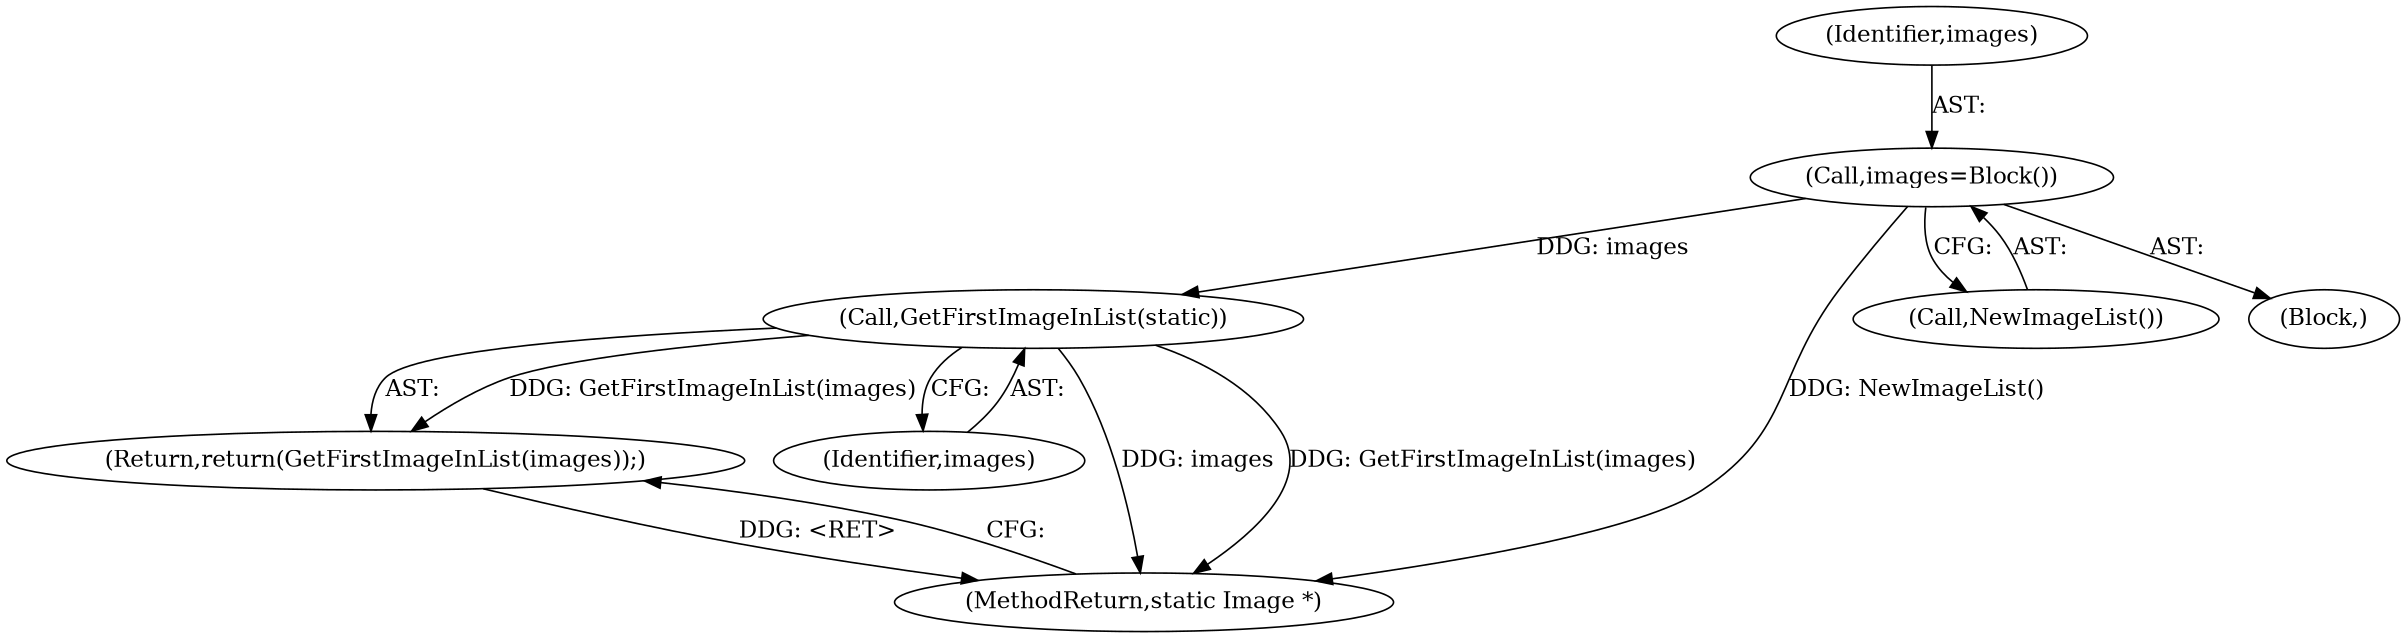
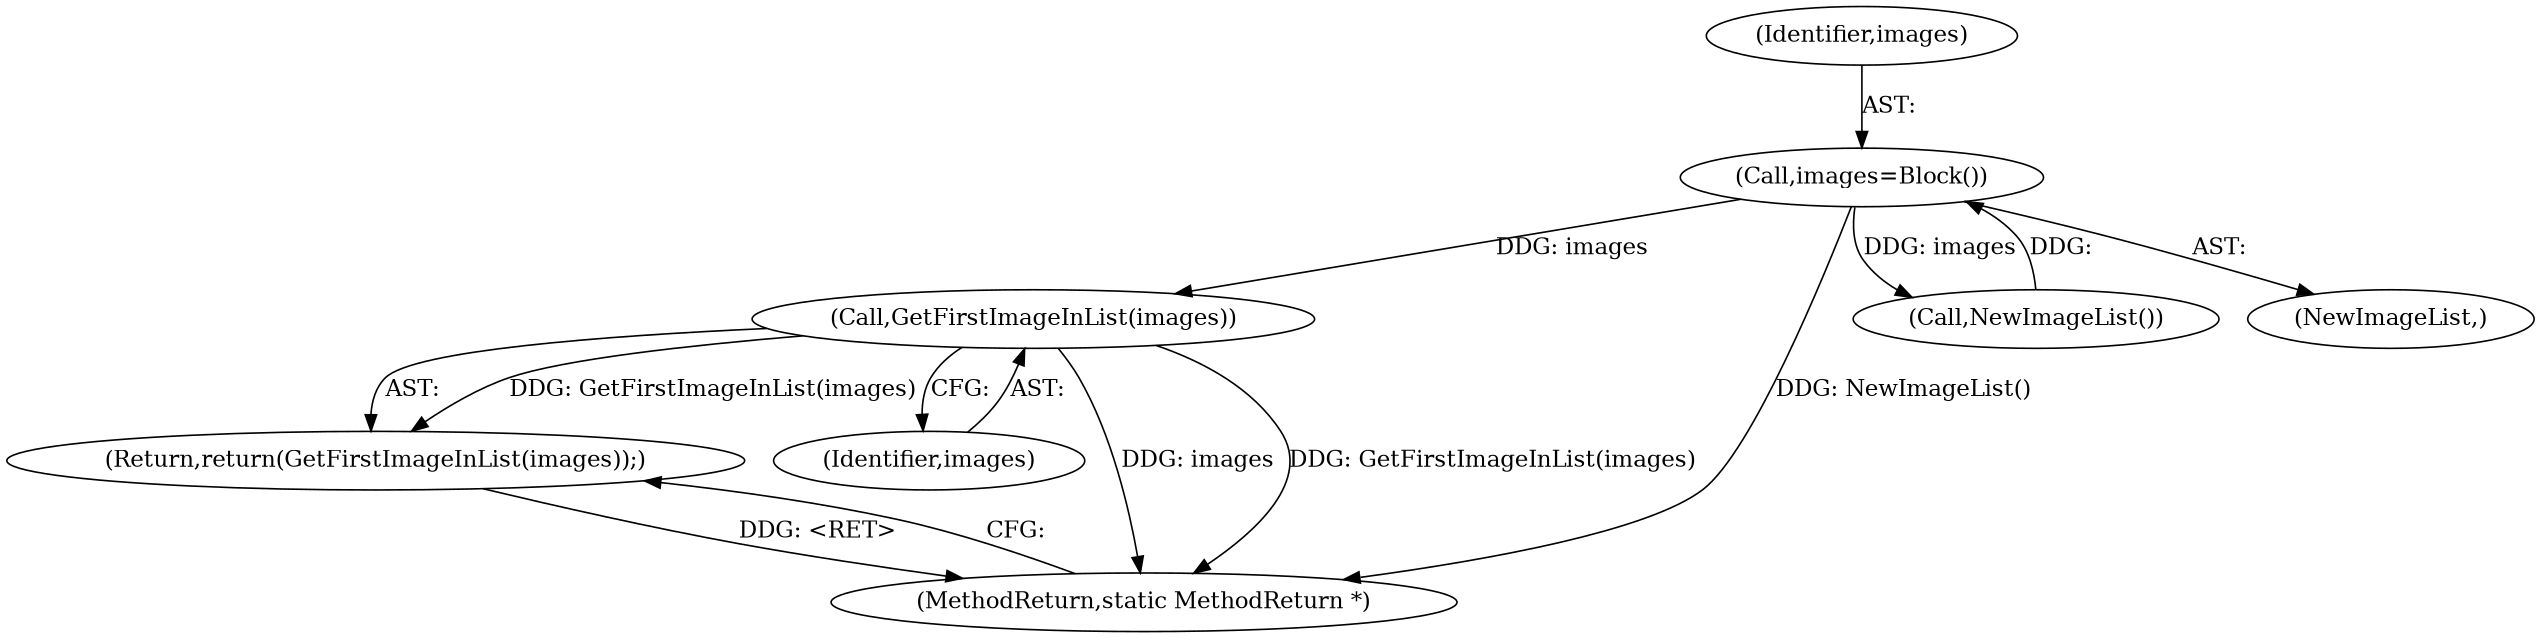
  digraph {
-   n1 [label="(Call,GetFirstImageInList(static))"]
+   n1 [label="(Call,GetFirstImageInList(images))"]
    n2 [label="(Return,return(GetFirstImageInList(images));)"]
    n3 [label="(Identifier,images)"]
-   n4 [label="(MethodReturn,static Image *)"]
+   n4 [label="(MethodReturn,static MethodReturn *)"]
    n5 [label="(Call,images=Block())"]
    n6 [label="(Call,NewImageList())"]
-   n7 [label="(Block,)"]
+   n7 [label="(NewImageList,)"]
    n8 [label="(Identifier,images)"]
    n1 -> n2 [label="AST: "]
    n1 -> n2 [label="DDG: GetFirstImageInList(images)"]
    n1 -> n3 [label="CFG: "]
    n1 -> n4 [label="DDG: images"]
    n1 -> n4 [label="DDG: GetFirstImageInList(images)"]
    n2 -> n4 [label="DDG: <RET>"]
    n3 -> n1 [label="AST: "]
    n4 -> n2 [label="CFG: "]
    n5 -> n1 [label="DDG: images"]
    n5 -> n4 [label="DDG: NewImageList()"]
-   n5 -> n6 [label="CFG: "]
+   n5 -> n6 [label="DDG: images"]
    n5 -> n7 [label="AST: "]
-   n6 -> n5 [label="AST: "]
+   n6 -> n5 [label="DDG: "]
    n8 -> n5 [label="AST: "]
  }
